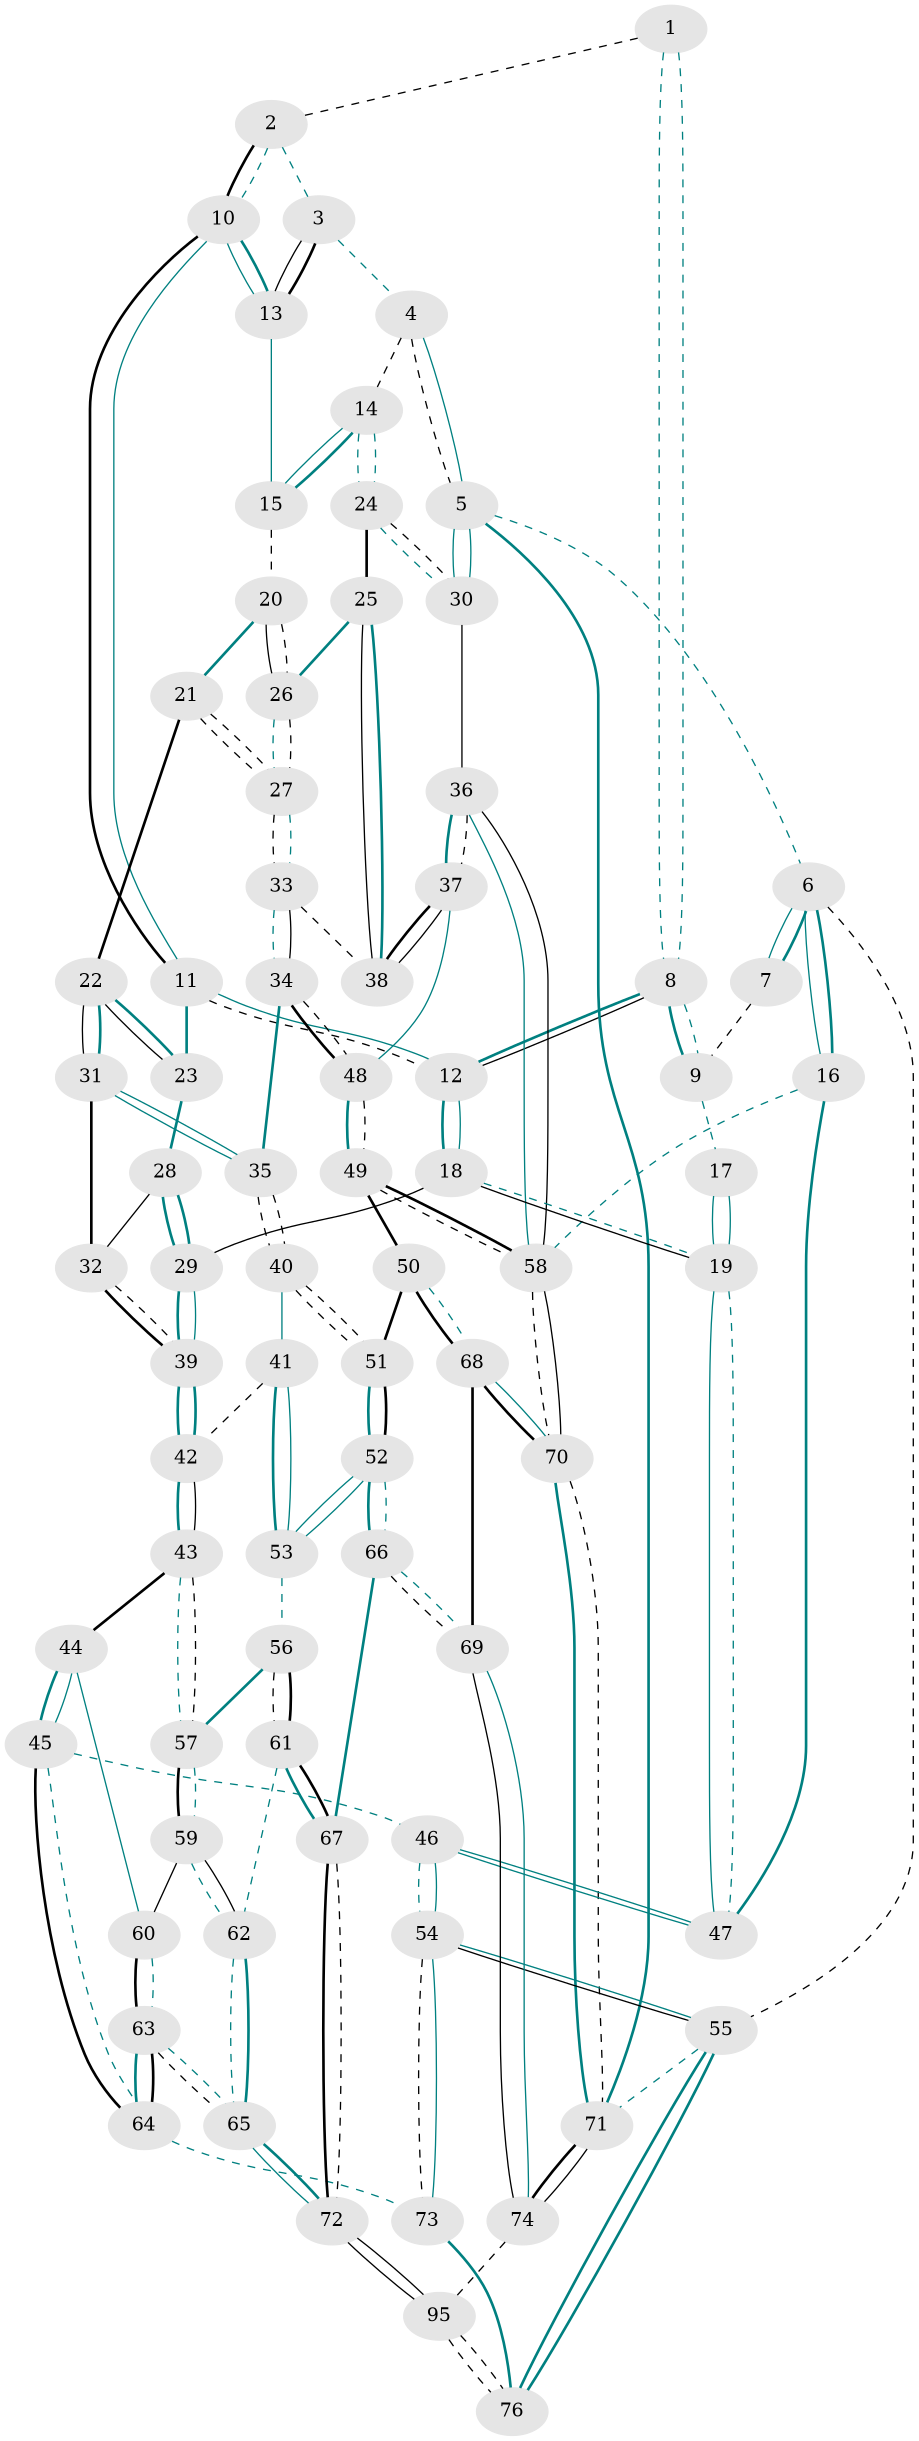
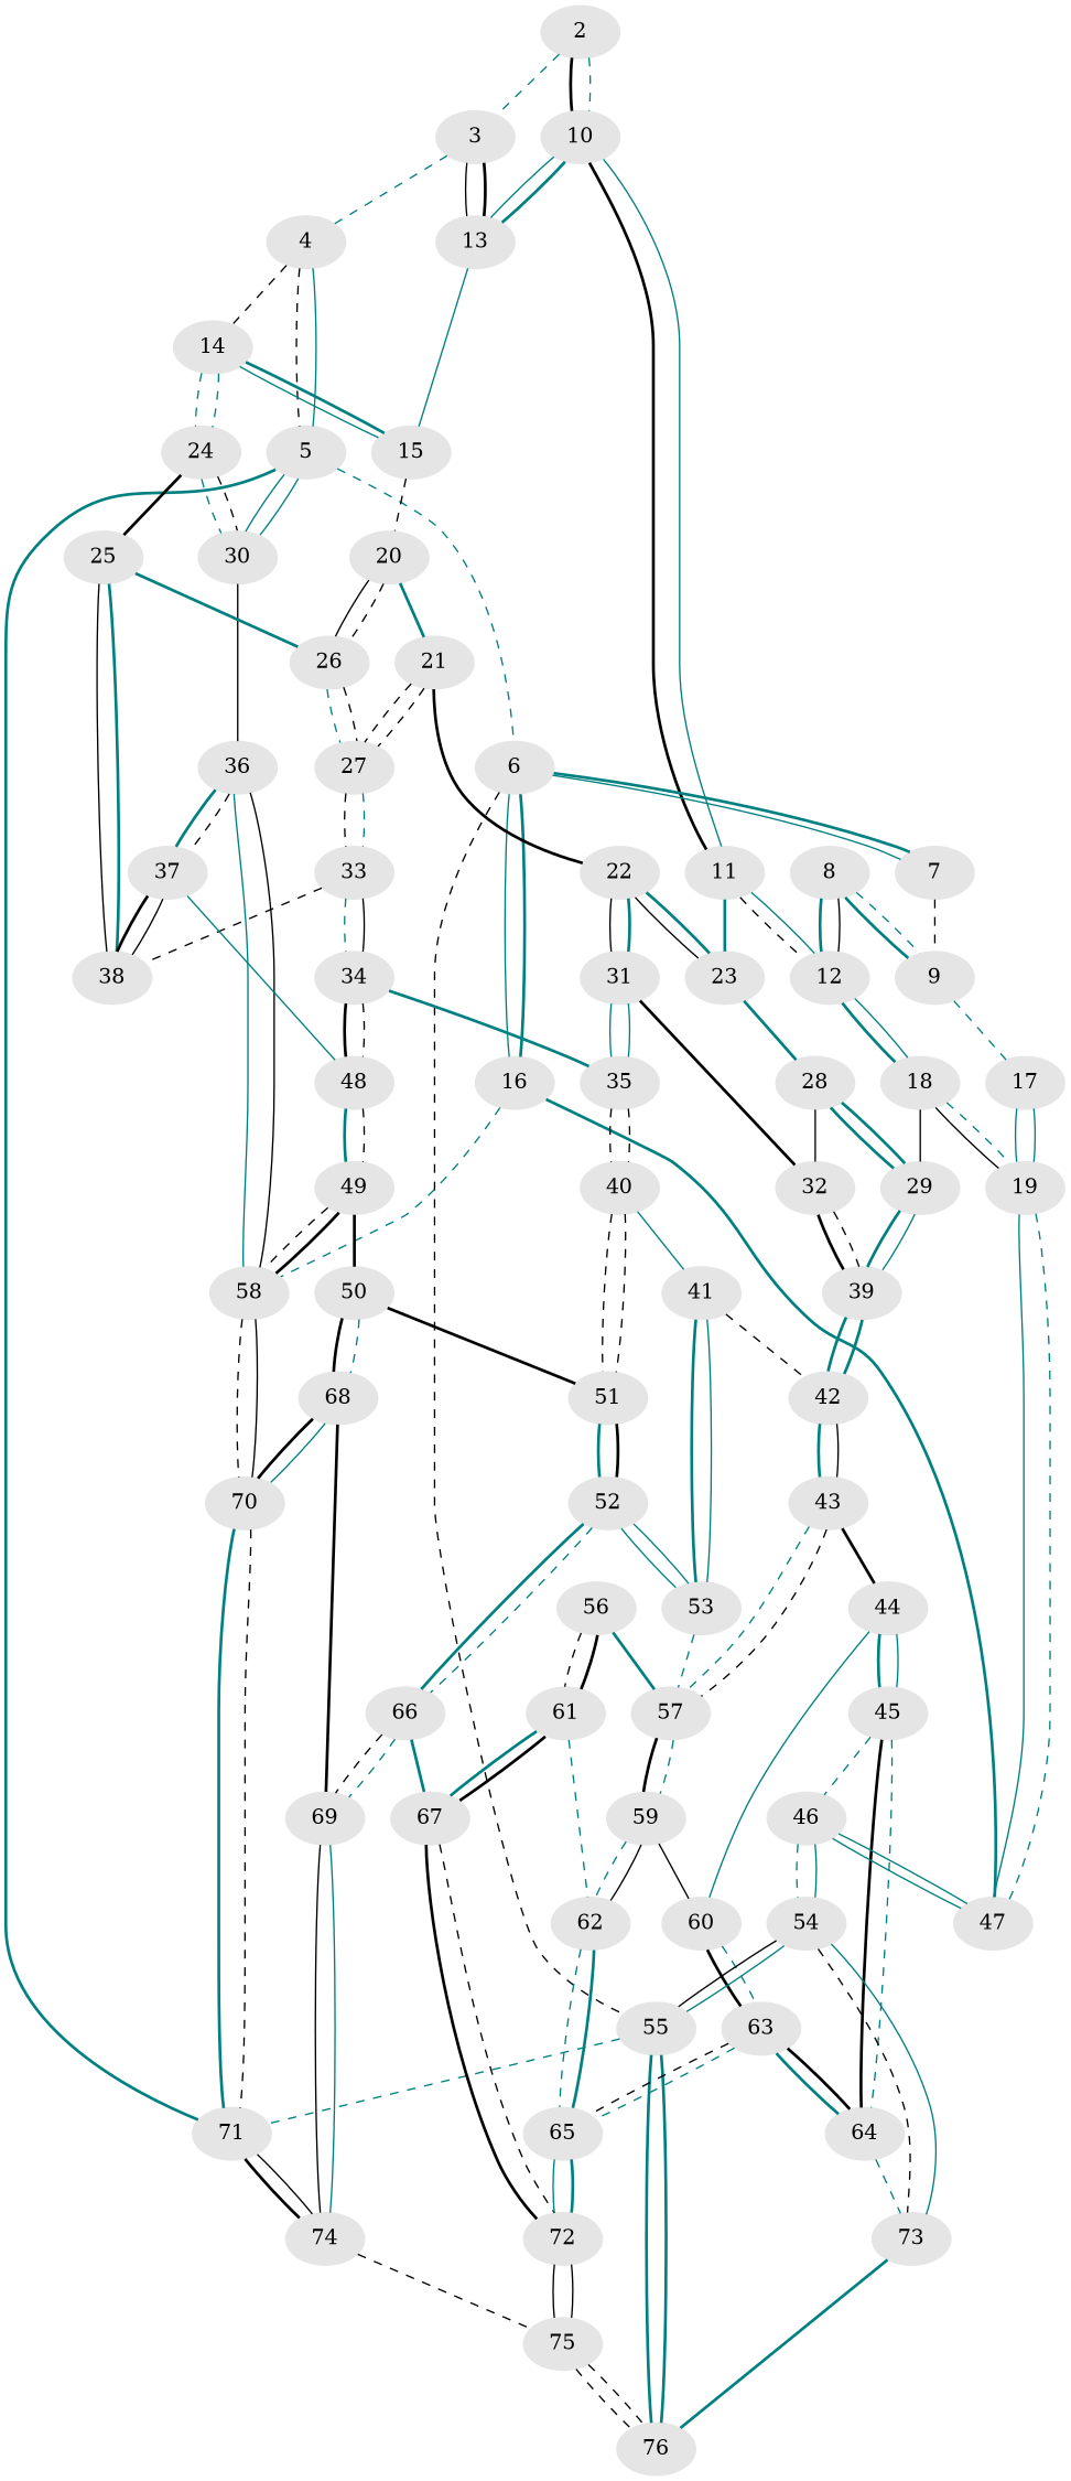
  graph {
    node [color=gray90 style=filled]
    edge [color=teal style=dashed]
-   1
    2
    8
    3
    10
    9
    12
    4
    13
    11
    5
    14
    15
    6
    30
    71
    24
    7
    16
    55
    36
    74
    47
    58
    76
    17
    18
    19
    23
    28
    29
    20
    25
    21
    26
    39
    22
    27
    31
    33
    32
    35
    38
    34
    42
    37
    40
    48
    49
    41
    51
    70
    43
    53
    52
    56
    44
    57
    45
    60
    59
    46
    64
    63
    54
    73
    50
    68
    69
    66
    67
    61
    62
    65
    72
-   75 [label=95]
-   1 -- 2 [color=black]
-   1 -- 8
-   1 -- 8
+   75
    2 -- 3
    2 -- 10 [color=black style=bold]
    2 -- 10
    8 -- 9 [style=bold]
    8 -- 9
    8 -- 12 [style=bold]
    8 -- 12 [color=black style=solid]
    3 -- 4
    3 -- 13 [color=black style=solid]
    3 -- 13 [color=black style=bold]
    10 -- 13 [style=solid]
    10 -- 13 [style=bold]
    10 -- 11 [color=black style=bold]
    10 -- 11 [style=solid]
    9 -- 17
    12 -- 18 [style=bold]
    12 -- 18 [style=solid]
    4 -- 5 [color=black]
    4 -- 5 [style=solid]
    4 -- 14 [color=black]
    13 -- 15 [style=solid]
    11 -- 12 [color=black]
    11 -- 12 [style=solid]
    11 -- 23 [style=bold]
    5 -- 6
    5 -- 30 [style=solid]
    5 -- 30 [style=solid]
    5 -- 71 [style=bold]
    14 -- 15 [style=solid]
    14 -- 15 [style=bold]
    14 -- 24
    14 -- 24
    15 -- 20 [color=black]
    6 -- 7 [style=solid]
    6 -- 7 [style=bold]
    6 -- 16 [style=solid]
    6 -- 16 [style=bold]
    6 -- 55 [color=black]
    30 -- 36 [color=black style=solid]
    71 -- 74 [color=black style=bold]
    71 -- 74 [color=black style=solid]
    24 -- 30
    24 -- 30 [color=black]
    24 -- 25 [color=black style=bold]
    7 -- 9 [color=black]
    16 -- 47 [style=bold]
    16 -- 58
    55 -- 71
    55 -- 76 [style=bold]
    55 -- 76 [style=bold]
    36 -- 58 [style=solid]
    36 -- 58 [color=black style=solid]
    36 -- 37 [style=bold]
    36 -- 37 [color=black]
    74 -- 75 [color=black]
    58 -- 70 [color=black]
    58 -- 70 [color=black style=solid]
    17 -- 19 [style=solid]
    17 -- 19 [style=solid]
    18 -- 19 [color=black style=solid]
    18 -- 19
    18 -- 29 [color=black style=solid]
    19 -- 47 [style=solid]
    19 -- 47
    23 -- 28 [style=bold]
    28 -- 29 [style=bold]
    28 -- 29 [style=bold]
    28 -- 32 [color=black style=solid]
    29 -- 39 [style=bold]
    29 -- 39 [style=solid]
    20 -- 21 [style=bold]
    20 -- 26 [color=black style=solid]
    20 -- 26 [color=black]
    25 -- 26 [style=bold]
    25 -- 38 [color=black style=solid]
    25 -- 38 [style=bold]
    21 -- 22 [color=black style=bold]
    21 -- 27 [color=black]
    21 -- 27 [color=black]
    26 -- 27
    26 -- 27 [color=black]
    39 -- 42 [style=bold]
    39 -- 42 [style=bold]
    22 -- 23 [color=black style=solid]
    22 -- 23 [style=bold]
    22 -- 31 [color=black style=solid]
    22 -- 31 [style=bold]
    27 -- 33 [color=black]
    27 -- 33
    31 -- 32 [color=black style=bold]
    31 -- 35 [style=solid]
    31 -- 35 [style=solid]
    33 -- 38 [color=black]
    33 -- 34
    33 -- 34 [color=black style=solid]
    32 -- 39 [color=black style=bold]
    32 -- 39 [color=black]
    35 -- 40 [color=black]
    35 -- 40 [color=black]
    34 -- 35 [style=bold]
    34 -- 48 [color=black style=bold]
    34 -- 48 [color=black]
    42 -- 43 [style=bold]
    42 -- 43 [color=black style=solid]
    37 -- 38 [color=black style=bold]
    37 -- 38 [color=black style=solid]
    37 -- 48 [style=solid]
    40 -- 41 [style=solid]
    40 -- 51 [color=black]
    40 -- 51 [color=black]
    48 -- 49 [style=bold]
    48 -- 49 [color=black]
    49 -- 58 [color=black]
    49 -- 58 [color=black style=bold]
    49 -- 50 [color=black style=bold]
    41 -- 42 [color=black]
    41 -- 53 [style=bold]
    41 -- 53 [style=solid]
    51 -- 52 [style=bold]
    51 -- 52 [color=black style=bold]
    70 -- 71 [style=bold]
    70 -- 71 [color=black]
    43 -- 44 [color=black style=bold]
    43 -- 57
    43 -- 57 [color=black]
-   53 -- 56
+   53 -- 57
    52 -- 53 [style=solid]
    52 -- 53 [style=solid]
    52 -- 66 [style=bold]
    52 -- 66
    56 -- 57 [style=bold]
    56 -- 61 [color=black]
    56 -- 61 [color=black style=bold]
    44 -- 45 [style=bold]
    44 -- 45 [style=solid]
    44 -- 60 [style=solid]
    57 -- 59 [color=black style=bold]
    57 -- 59
    45 -- 46
    45 -- 64 [color=black style=bold]
    45 -- 64
    60 -- 63 [color=black style=bold]
    60 -- 63
    59 -- 60 [color=black style=solid]
    59 -- 62
    59 -- 62 [color=black style=solid]
    46 -- 47 [style=solid]
    46 -- 47 [style=solid]
    46 -- 54
    46 -- 54 [style=solid]
    64 -- 73
    63 -- 64 [style=bold]
    63 -- 64 [color=black style=bold]
    63 -- 65 [color=black]
    63 -- 65
    54 -- 55 [color=black style=solid]
    54 -- 55 [style=solid]
    54 -- 73 [color=black]
    54 -- 73 [style=solid]
    73 -- 76 [style=bold]
    50 -- 51 [color=black style=bold]
    50 -- 68 [color=black style=bold]
    50 -- 68
    68 -- 70 [color=black style=bold]
    68 -- 70 [style=solid]
    68 -- 69 [color=black style=bold]
    69 -- 74 [color=black style=solid]
    69 -- 74 [style=solid]
    66 -- 69 [color=black]
    66 -- 69
    66 -- 67 [style=bold]
    67 -- 72 [color=black style=bold]
    67 -- 72 [color=black]
    61 -- 67 [style=bold]
    61 -- 67 [color=black style=bold]
    61 -- 62
    62 -- 65
    62 -- 65 [style=bold]
    65 -- 72 [style=solid]
    65 -- 72 [style=bold]
    72 -- 75 [color=black style=solid]
    72 -- 75 [color=black style=solid]
    75 -- 76 [color=black]
    75 -- 76 [color=black]
  }
